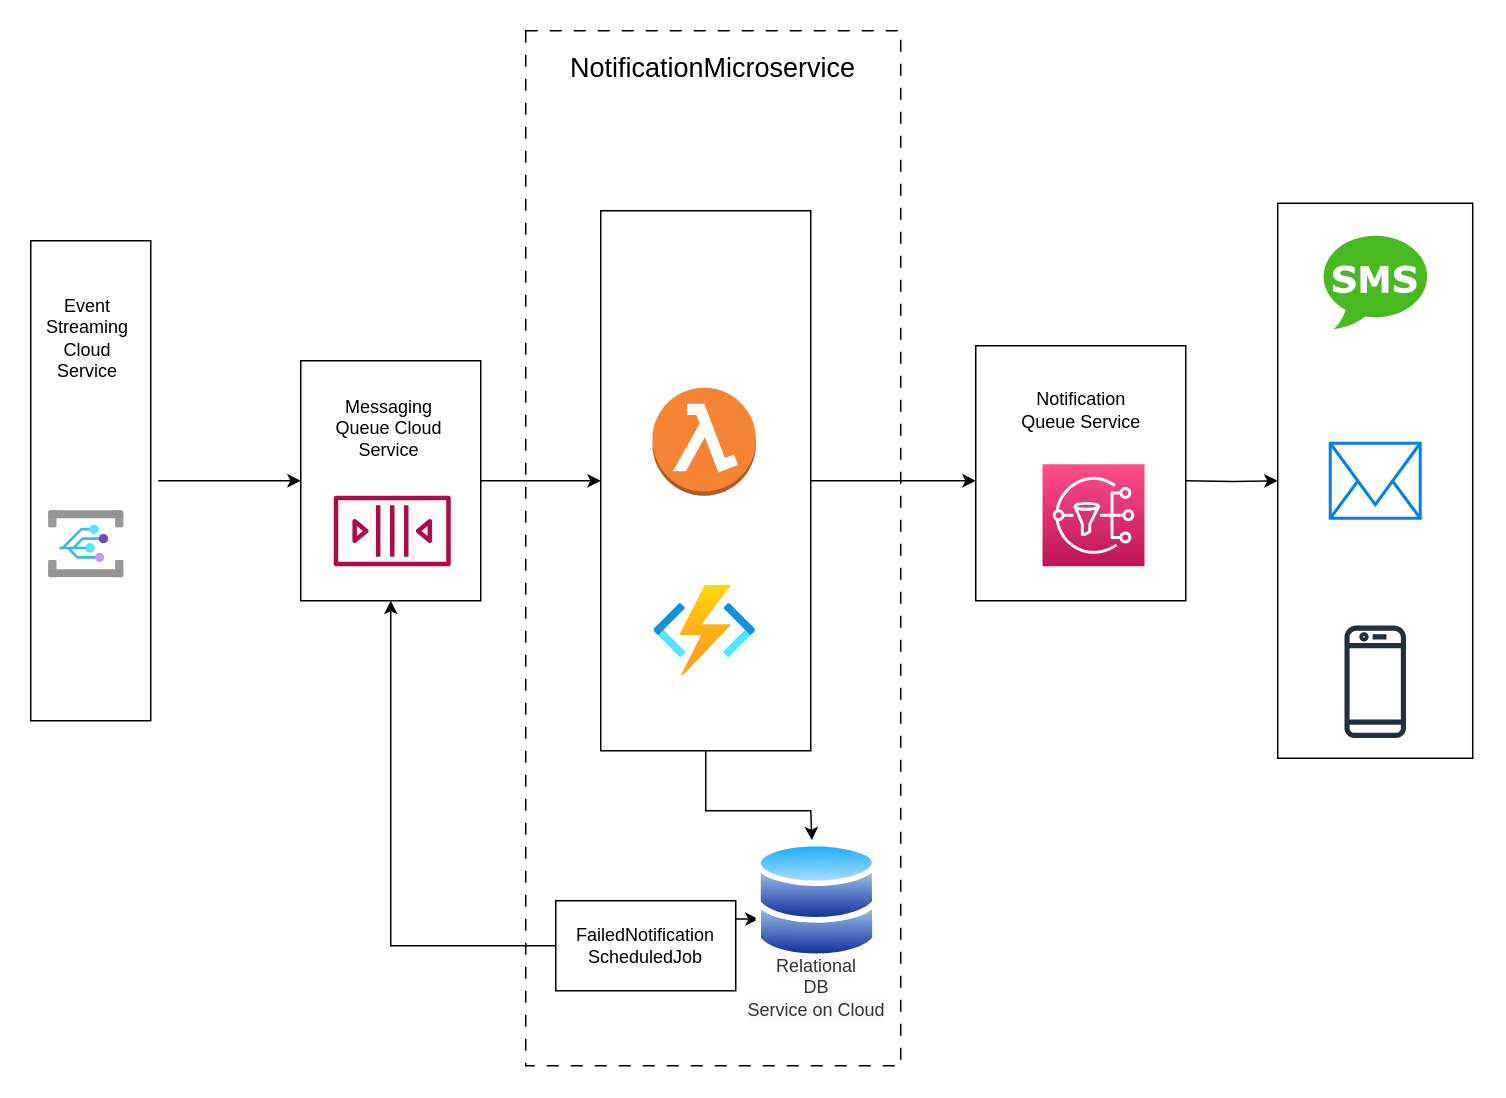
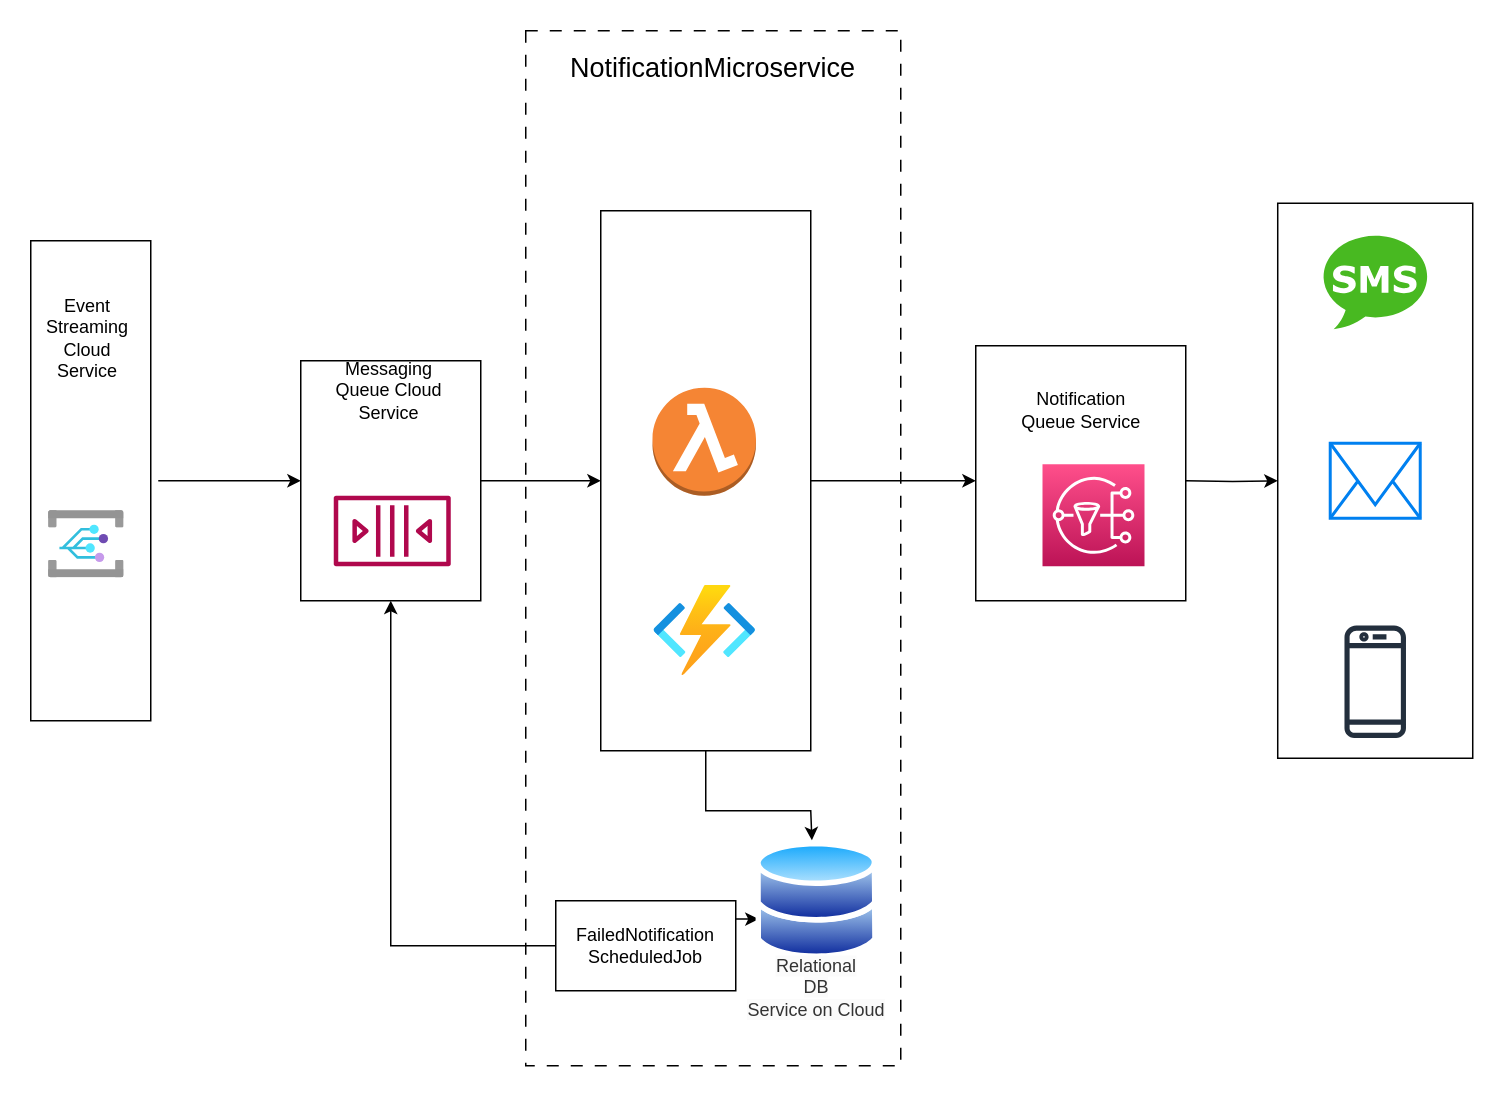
  <mxCell id="0" />
  <mxCell id="1" parent="0" />
  <mxCell id="2" value="" style="rounded=0;whiteSpace=wrap;html=1;align=right;fontSize=18;labelPosition=left;verticalLabelPosition=top;verticalAlign=bottom;horizontal=1;dashed=1;dashPattern=8 8;fillStyle=dots;strokeColor=default;fillColor=none;" vertex="1" parent="1"><mxGeometry x="350" y="20" width="250" height="690" as="geometry" /></mxCell>
  <mxCell id="3" value="" style="rounded=0;whiteSpace=wrap;html=1;fillColor=default;strokeColor=default;" vertex="1" parent="1"><mxGeometry x="650" y="230" width="140" height="170" as="geometry" /></mxCell>
  <mxCell id="4" value="" style="rounded=0;whiteSpace=wrap;html=1;" vertex="1" parent="1"><mxGeometry x="400" y="140" width="140" height="360" as="geometry" /></mxCell>
  <mxCell id="5" value="" style="endArrow=classic;html=1;rounded=0;exitX=1;exitY=0.5;exitDx=0;exitDy=0;entryX=0;entryY=0.5;entryDx=0;entryDy=0;" edge="1" parent="1"><mxGeometry width="50" height="50" relative="1" as="geometry"><mxPoint x="105" y="320" as="sourcePoint" /><mxPoint x="200" y="320" as="targetPoint" /></mxGeometry></mxCell>
  <mxCell id="6" style="edgeStyle=orthogonalEdgeStyle;rounded=0;orthogonalLoop=1;jettySize=auto;html=1;entryX=0.022;entryY=0.652;entryDx=0;entryDy=0;entryPerimeter=0;" edge="1" parent="1" source="7" target="28"><mxGeometry relative="1" as="geometry"><mxPoint x="513.025" y="612.65" as="targetPoint" /><Array as="points"><mxPoint x="500" y="613" /></Array></mxGeometry></mxCell>
  <mxCell id="7" value="FailedNotification&lt;br style=&quot;border-color: var(--border-color);&quot;&gt;ScheduledJob" style="rounded=0;whiteSpace=wrap;html=1;fillColor=default;strokeColor=default;" vertex="1" parent="1"><mxGeometry x="370" y="600" width="120" height="60" as="geometry" /></mxCell>
  <mxCell id="8" value="" style="endArrow=classic;html=1;rounded=0;exitX=0;exitY=0.5;exitDx=0;exitDy=0;entryX=0.5;entryY=1;entryDx=0;entryDy=0;" edge="1" parent="1" source="7" target="22"><mxGeometry width="50" height="50" relative="1" as="geometry"><mxPoint x="170" y="420" as="sourcePoint" /><mxPoint x="260" y="350" as="targetPoint" /><Array as="points"><mxPoint x="260" y="630" /></Array></mxGeometry></mxCell>
  <mxCell id="9" value="" style="endArrow=classic;html=1;rounded=0;exitX=1;exitY=0.5;exitDx=0;exitDy=0;entryX=0;entryY=0.5;entryDx=0;entryDy=0;" edge="1" parent="1" target="4"><mxGeometry width="50" height="50" relative="1" as="geometry"><mxPoint x="320" y="320" as="sourcePoint" /><mxPoint x="220" y="370" as="targetPoint" /></mxGeometry></mxCell>
  <mxCell id="10" value="" style="endArrow=classic;html=1;rounded=0;exitX=1;exitY=0.5;exitDx=0;exitDy=0;" edge="1" parent="1" source="4"><mxGeometry width="50" height="50" relative="1" as="geometry"><mxPoint x="480" y="420" as="sourcePoint" /><mxPoint x="650" y="320" as="targetPoint" /></mxGeometry></mxCell>
  <mxCell id="11" value="" style="endArrow=classic;html=1;rounded=0;exitX=0.5;exitY=1;exitDx=0;exitDy=0;entryX=0.377;entryY=-0.003;entryDx=0;entryDy=0;entryPerimeter=0;" edge="1" parent="1" source="4"><mxGeometry width="50" height="50" relative="1" as="geometry"><mxPoint x="480" y="520" as="sourcePoint" /><mxPoint x="540.775" y="559.73" as="targetPoint" /><Array as="points"><mxPoint x="470" y="540" /><mxPoint x="540" y="540" /></Array></mxGeometry></mxCell>
  <mxCell id="12" value="NotificationMicroservice" style="text;html=1;strokeColor=none;fillColor=none;align=center;verticalAlign=middle;whiteSpace=wrap;rounded=0;fontSize=18;" vertex="1" parent="1"><mxGeometry x="405" y="30" width="140" height="30" as="geometry" /></mxCell>
  <mxCell id="13" value="" style="edgeStyle=orthogonalEdgeStyle;rounded=0;orthogonalLoop=1;jettySize=auto;html=1;" edge="1" parent="1" target="14"><mxGeometry relative="1" as="geometry"><mxPoint x="790" y="320" as="sourcePoint" /></mxGeometry></mxCell>
  <mxCell id="14" value="" style="rounded=0;whiteSpace=wrap;html=1;" vertex="1" parent="1"><mxGeometry x="851.32" y="135" width="130" height="370" as="geometry" /></mxCell>
  <mxCell id="15" value="" style="dashed=0;outlineConnect=0;html=1;align=center;labelPosition=center;verticalLabelPosition=bottom;verticalAlign=top;shape=mxgraph.weblogos.sms;fillColor=#48B921;strokeColor=none" vertex="1" parent="1"><mxGeometry x="881.72" y="155" width="69.2" height="64" as="geometry" /></mxCell>
  <mxCell id="16" value="" style="sketch=0;outlineConnect=0;fontColor=#232F3E;gradientColor=none;fillColor=#232F3D;strokeColor=none;dashed=0;verticalLabelPosition=bottom;verticalAlign=top;align=center;html=1;fontSize=12;fontStyle=0;aspect=fixed;pointerEvents=1;shape=mxgraph.aws4.mobile_client;" vertex="1" parent="1"><mxGeometry x="895.82" y="415" width="41" height="78" as="geometry" /></mxCell>
  <mxCell id="17" value="" style="html=1;verticalLabelPosition=bottom;align=center;labelBackgroundColor=#ffffff;verticalAlign=top;strokeWidth=2;strokeColor=#0080F0;shadow=0;dashed=0;shape=mxgraph.ios7.icons.mail;" vertex="1" parent="1"><mxGeometry x="886.32" y="295" width="60" height="50" as="geometry" /></mxCell>
  <mxCell id="18" value="Notification Queue Service" style="text;html=1;strokeColor=none;fillColor=none;align=center;verticalAlign=middle;whiteSpace=wrap;rounded=0;" vertex="1" parent="1"><mxGeometry x="677.5" y="258" width="85" height="30" as="geometry" /></mxCell>
  <mxCell id="19" value="" style="rounded=0;whiteSpace=wrap;html=1;fillColor=#FFFFFF;strokeColor=default;" vertex="1" parent="1"><mxGeometry x="20" y="160" width="80" height="320" as="geometry" /></mxCell>
  <mxCell id="20" value="" style="image;aspect=fixed;html=1;points=[];align=center;fontSize=12;image=img/lib/azure2/integration/Event_Grid_Subscriptions.svg;" vertex="1" parent="1"><mxGeometry x="32.08" y="340" width="50.25" height="45" as="geometry" /></mxCell>
  <mxCell id="21" value="Event Streaming Cloud Service" style="text;html=1;strokeColor=none;fillColor=none;align=center;verticalAlign=middle;whiteSpace=wrap;rounded=0;" vertex="1" parent="1"><mxGeometry x="27.92" y="210" width="60" height="30" as="geometry" /></mxCell>
  <mxCell id="22" value="" style="rounded=0;whiteSpace=wrap;html=1;fillColor=#FFFFFF;strokeColor=default;" vertex="1" parent="1"><mxGeometry x="200" y="240" width="120" height="160" as="geometry" /></mxCell>
  <mxCell id="23" value="" style="sketch=0;outlineConnect=0;fontColor=#232F3E;gradientColor=none;fillColor=#B0084D;strokeColor=none;dashed=0;verticalLabelPosition=bottom;verticalAlign=top;align=center;html=1;fontSize=12;fontStyle=0;aspect=fixed;pointerEvents=1;shape=mxgraph.aws4.queue;" vertex="1" parent="1"><mxGeometry x="222" y="330" width="78" height="47" as="geometry" /></mxCell>
- <mxCell id="24" value="Messaging Queue Cloud Service" style="text;html=1;strokeColor=none;fillColor=none;align=center;verticalAlign=middle;whiteSpace=wrap;rounded=0;" vertex="1" parent="1"><mxGeometry x="219" y="270" width="80" height="30" as="geometry" /></mxCell>
+ <mxCell id="24" value="Messaging Queue Cloud Service" style="text;html=1;strokeColor=none;fillColor=none;align=center;verticalAlign=middle;whiteSpace=wrap;rounded=0;" vertex="1" parent="1"><mxGeometry x="219" y="245" width="80" height="30" as="geometry" /></mxCell>
  <mxCell id="25" value="" style="outlineConnect=0;dashed=0;verticalLabelPosition=bottom;verticalAlign=top;align=center;html=1;shape=mxgraph.aws3.lambda_function;fillColor=#F58534;gradientColor=none;" vertex="1" parent="1"><mxGeometry x="434.5" y="258" width="69" height="72" as="geometry" /></mxCell>
  <mxCell id="26" value="" style="image;aspect=fixed;html=1;points=[];align=center;fontSize=12;image=img/lib/azure2/compute/Function_Apps.svg;" vertex="1" parent="1"><mxGeometry x="435.5" y="390" width="68" height="60" as="geometry" /></mxCell>
  <mxCell id="27" value="" style="sketch=0;points=[[0,0,0],[0.25,0,0],[0.5,0,0],[0.75,0,0],[1,0,0],[0,1,0],[0.25,1,0],[0.5,1,0],[0.75,1,0],[1,1,0],[0,0.25,0],[0,0.5,0],[0,0.75,0],[1,0.25,0],[1,0.5,0],[1,0.75,0]];outlineConnect=0;fontColor=#232F3E;gradientColor=#FF4F8B;gradientDirection=north;fillColor=#BC1356;strokeColor=#ffffff;dashed=0;verticalLabelPosition=bottom;verticalAlign=top;align=center;html=1;fontSize=12;fontStyle=0;aspect=fixed;shape=mxgraph.aws4.resourceIcon;resIcon=mxgraph.aws4.sns;" vertex="1" parent="1"><mxGeometry x="694.5" y="309" width="68" height="68" as="geometry" /></mxCell>
  <mxCell id="28" value="" style="image;aspect=fixed;perimeter=ellipsePerimeter;html=1;align=center;shadow=0;dashed=0;spacingTop=3;image=img/lib/active_directory/databases.svg;" vertex="1" parent="1"><mxGeometry x="503.5" y="560" width="81.64" height="80" as="geometry" /></mxCell>
  <mxCell id="29" value="&#10;&lt;span style=&quot;color: rgb(51, 51, 51); font-family: Helvetica; font-size: 12px; font-style: normal; font-variant-ligatures: normal; font-variant-caps: normal; font-weight: 400; letter-spacing: normal; orphans: 2; text-align: center; text-indent: 0px; text-transform: none; widows: 2; word-spacing: 0px; -webkit-text-stroke-width: 0px; background-color: rgb(251, 251, 251); text-decoration-thickness: initial; text-decoration-style: initial; text-decoration-color: initial; float: none; display: inline !important;&quot;&gt;Relational&lt;/span&gt;&lt;br style=&quot;border-color: var(--border-color); color: rgb(51, 51, 51); font-family: Helvetica; font-size: 12px; font-style: normal; font-variant-ligatures: normal; font-variant-caps: normal; font-weight: 400; letter-spacing: normal; orphans: 2; text-align: center; text-indent: 0px; text-transform: none; widows: 2; word-spacing: 0px; -webkit-text-stroke-width: 0px; background-color: rgb(251, 251, 251); text-decoration-thickness: initial; text-decoration-style: initial; text-decoration-color: initial;&quot;&gt;&lt;span style=&quot;color: rgb(51, 51, 51); font-family: Helvetica; font-size: 12px; font-style: normal; font-variant-ligatures: normal; font-variant-caps: normal; font-weight: 400; letter-spacing: normal; orphans: 2; text-align: center; text-indent: 0px; text-transform: none; widows: 2; word-spacing: 0px; -webkit-text-stroke-width: 0px; background-color: rgb(251, 251, 251); text-decoration-thickness: initial; text-decoration-style: initial; text-decoration-color: initial; float: none; display: inline !important;&quot;&gt;DB&lt;/span&gt;&lt;br style=&quot;border-color: var(--border-color); color: rgb(51, 51, 51); font-family: Helvetica; font-size: 12px; font-style: normal; font-variant-ligatures: normal; font-variant-caps: normal; font-weight: 400; letter-spacing: normal; orphans: 2; text-align: center; text-indent: 0px; text-transform: none; widows: 2; word-spacing: 0px; -webkit-text-stroke-width: 0px; background-color: rgb(251, 251, 251); text-decoration-thickness: initial; text-decoration-style: initial; text-decoration-color: initial;&quot;&gt;&lt;span style=&quot;color: rgb(51, 51, 51); font-family: Helvetica; font-size: 12px; font-style: normal; font-variant-ligatures: normal; font-variant-caps: normal; font-weight: 400; letter-spacing: normal; orphans: 2; text-align: center; text-indent: 0px; text-transform: none; widows: 2; word-spacing: 0px; -webkit-text-stroke-width: 0px; background-color: rgb(251, 251, 251); text-decoration-thickness: initial; text-decoration-style: initial; text-decoration-color: initial; float: none; display: inline !important;&quot;&gt;Service on Cloud&lt;/span&gt;&#10;&#10;" style="text;html=1;strokeColor=none;fillColor=none;align=center;verticalAlign=middle;whiteSpace=wrap;rounded=0;" vertex="1" parent="1"><mxGeometry x="494.32" y="650" width="100" height="30" as="geometry" /></mxCell>
